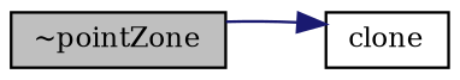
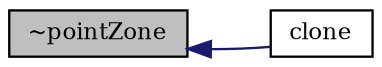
  digraph {
    rankdir=LR
    fontname="DejaVu Serif"
    node [color=black fontname="DejaVu Serif" fontsize=10 shape=record]
    n1 [fillcolor=grey75 fontcolor=black height=0.2 label="~pointZone" style=filled width=0.4]
    n2 [height=0.2 label=clone width=0.4]
-   n2 -> n1 [color=midnightblue dir=back fontname="DejaVu Serif" fontsize=10 labelfontname=FreeSans labelfontsize=10 style=solid]
+   n1 -> n2 [color=midnightblue dir=back fontname="DejaVu Serif" fontsize=10 labelfontname=FreeSans labelfontsize=10 style=solid]
  }
